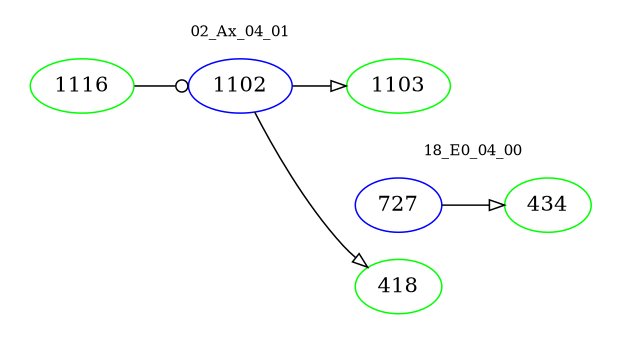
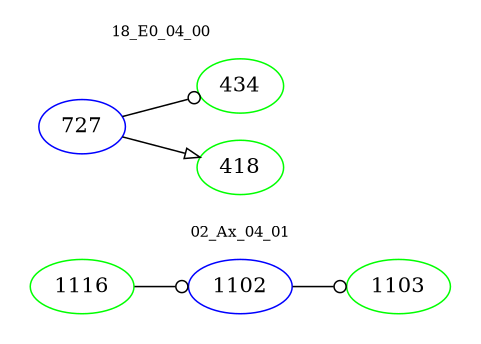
  digraph {
    rankdir=LR
    node [color=green]
    edge [arrowhead=odot color=black]
    n1 [color=blue label=1102]
    n2 [label=1103]
    n3 [label=1116]
    n4 [color=blue label=727]
    n5 [label=418]
    n6 [label=434]
    subgraph cluster_1 {
      color=white
      fontsize=10
      label="02_Ax_04_01"
      n1
      n2
      n3
    }
    subgraph cluster_2 {
      color=white
      fontsize=10
      label="18_E0_04_00"
      n4
      n5
      n6
    }
-   n1 -> n2 [arrowhead=onormal]
+   n1 -> n2
    n3 -> n1
-   n1 -> n5 [arrowhead=onormal]
-   n4 -> n6 [arrowhead=onormal]
+   n4 -> n5 [arrowhead=onormal]
+   n4 -> n6
  }
